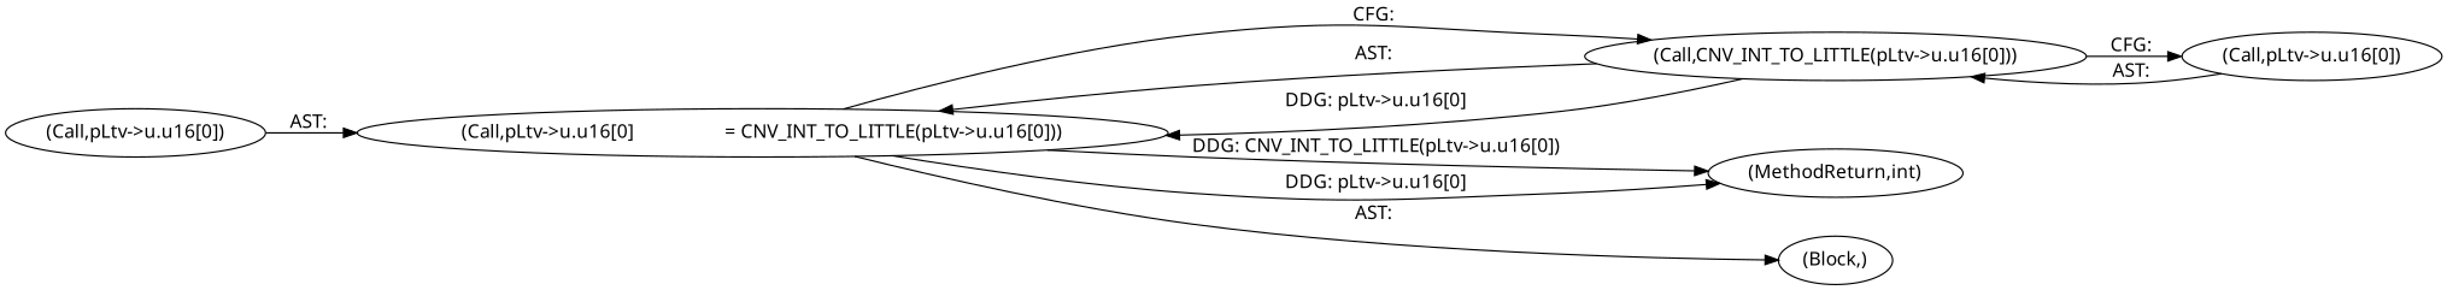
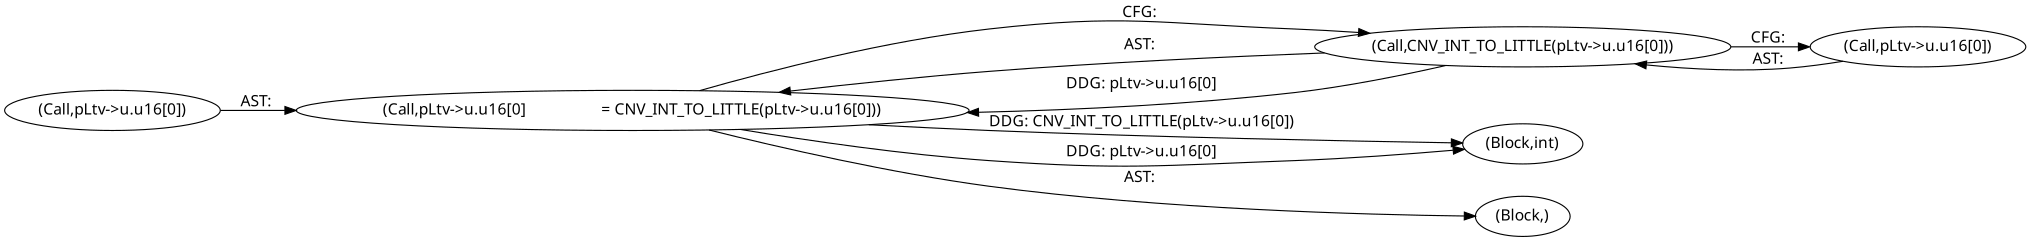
  digraph {
    fontname="Noto Sans"
    rankdir=LR
    node [fontname="Noto Sans"]
    edge [fontname="Noto Sans"]
    n1 [label="(Call,pLtv->u.u16[0]                  = CNV_INT_TO_LITTLE(pLtv->u.u16[0]))"]
    n2 [label="(Call,CNV_INT_TO_LITTLE(pLtv->u.u16[0]))"]
-   n3 [label="(MethodReturn,int)"]
+   n3 [label="(Block,int)"]
    n4 [label="(Block,)"]
    n5 [label="(Call,pLtv->u.u16[0])"]
    n6 [label="(Call,pLtv->u.u16[0])"]
    n1 -> n2 [label="CFG: "]
    n1 -> n3 [label="DDG: CNV_INT_TO_LITTLE(pLtv->u.u16[0])"]
    n1 -> n3 [label="DDG: pLtv->u.u16[0]"]
    n1 -> n4 [label="AST: "]
    n2 -> n1 [label="AST: "]
    n2 -> n1 [label="DDG: pLtv->u.u16[0]"]
    n2 -> n5 [label="CFG: "]
    n5 -> n2 [label="AST: "]
    n6 -> n1 [label="AST: "]
  }
